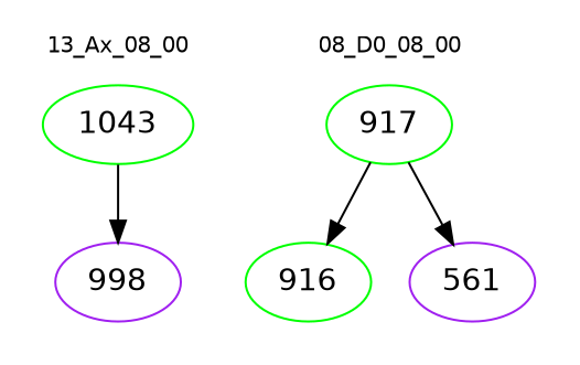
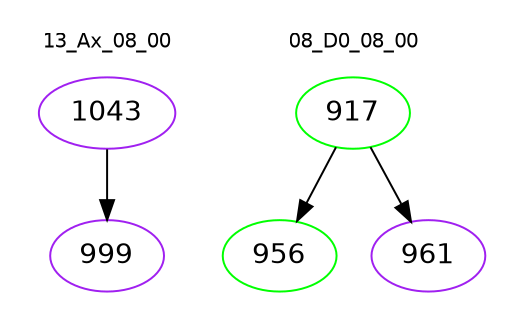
  digraph {
    fontname="DejaVu Sans"
    node [color=green fontname="DejaVu Sans"]
    edge [color=black fontname="DejaVu Sans"]
-   n1 [label=1043]
-   n2 [color=purple label=998]
+   n1 [color=purple label=1043]
+   n2 [color=purple label=999]
    n3 [label=917]
-   n4 [label=916]
-   n5 [color=purple label=561]
+   n4 [label=956]
+   n5 [color=purple label=961]
    subgraph cluster_1 {
      color=white
      fontsize=10
      label="13_Ax_08_00"
      n1
      n2
    }
    subgraph cluster_2 {
      color=white
      fontsize=10
      label="08_D0_08_00"
      n3
      n4
      n5
    }
    n1 -> n2
    n3 -> n4
    n3 -> n5
  }
